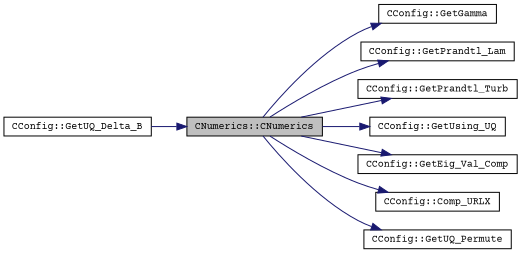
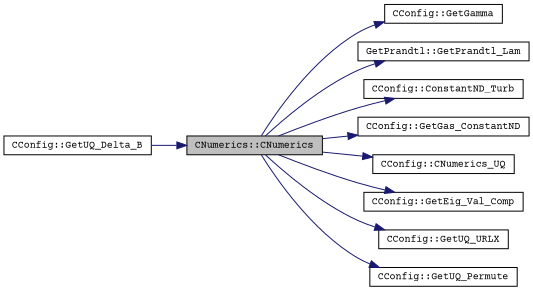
  digraph {
    fontname="Courier Prime"
    rankdir=LR
    node [color=black fillcolor=white fontname="Courier Prime" fontsize=10 shape=record style=filled]
    edge [color=midnightblue fontname="Courier Prime" fontsize=10 labelfontname=Helvetica labelfontsize=10 style=solid]
    n1 [fillcolor=grey75 fontcolor=black height=0.2 label="CNumerics::CNumerics" width=0.4]
    n2 [height=0.2 label="CConfig::GetGamma" width=0.4]
-   n3 [height=0.2 label="CConfig::GetPrandtl_Lam" width=0.4]
-   n4 [height=0.2 label="CConfig::GetPrandtl_Turb" width=0.4]
-   n6 [height=0.2 label="CConfig::GetUsing_UQ" width=0.4]
+   n3 [height=0.2 label="GetPrandtl::GetPrandtl_Lam" width=0.4]
+   n4 [height=0.2 label="CConfig::ConstantND_Turb" width=0.4]
+   n5 [height=0.2 label="CConfig::GetGas_ConstantND" width=0.4]
+   n6 [height=0.2 label="CConfig::CNumerics_UQ" width=0.4]
    n7 [height=0.2 label="CConfig::GetEig_Val_Comp" width=0.4]
-   n8 [height=0.2 label="CConfig::Comp_URLX" width=0.4]
+   n8 [height=0.2 label="CConfig::GetUQ_URLX" width=0.4]
    n9 [height=0.2 label="CConfig::GetUQ_Permute" width=0.4]
    n10 [height=0.2 label="CConfig::GetUQ_Delta_B" width=0.4]
    n1 -> n2
    n1 -> n3
    n1 -> n4
+   n1 -> n5
    n1 -> n6
    n1 -> n7
    n1 -> n8
    n1 -> n9
    n10 -> n1
  }
